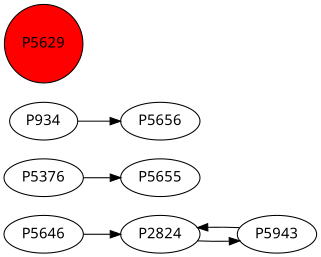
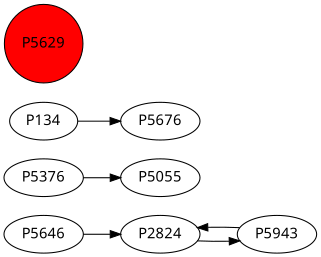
  digraph {
    fontname="Noto Sans"
    rankdir=LR
    node [fontname="Noto Sans"]
    edge [fontname="Noto Sans"]
    P2824
    P5943
    P5646
    P5376
-   P5655
-   P934
-   P5656
+   P5655 [label=P5055]
+   P934 [label=P134]
+   P5656 [label=P5676]
    P5629 [fillcolor=red shape=circle style=filled]
    P2824 -> P5943
    P5943 -> P2824
    P5646 -> P2824
    P5376 -> P5655
    P934 -> P5656
  }
